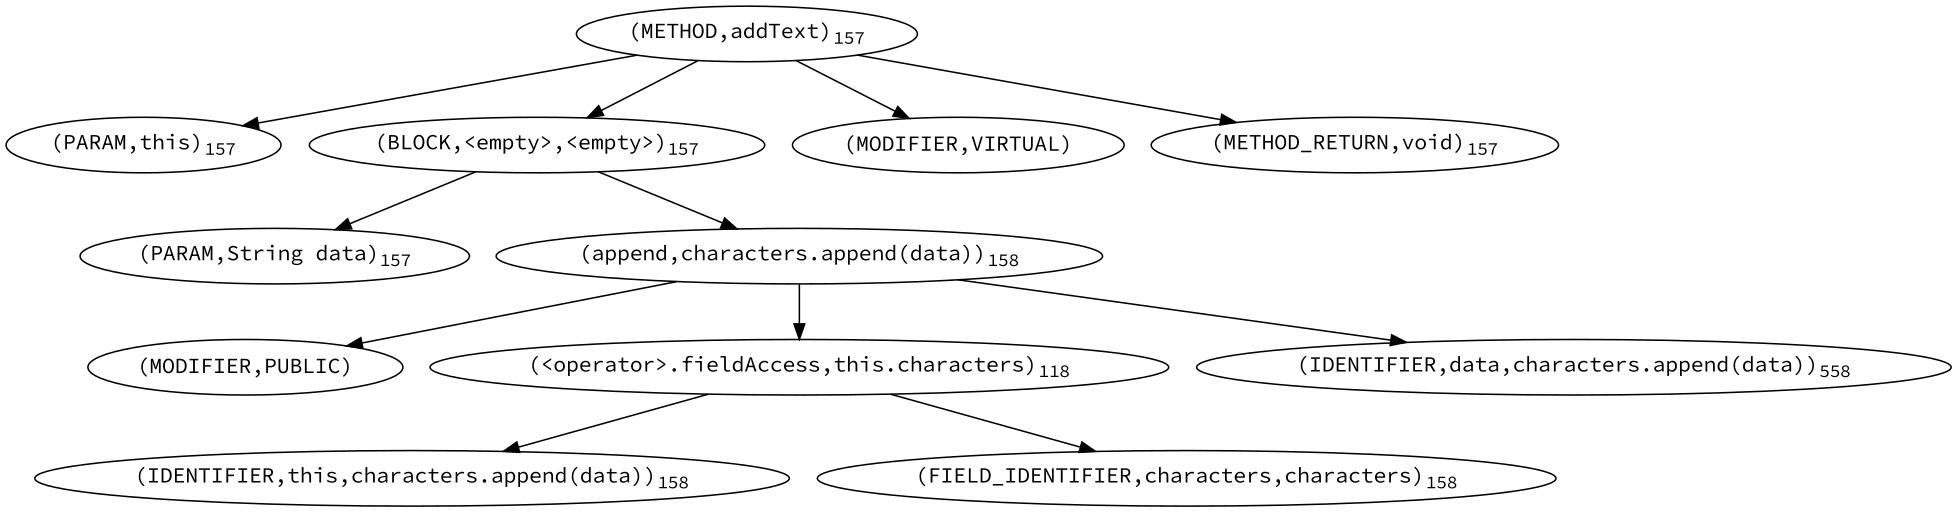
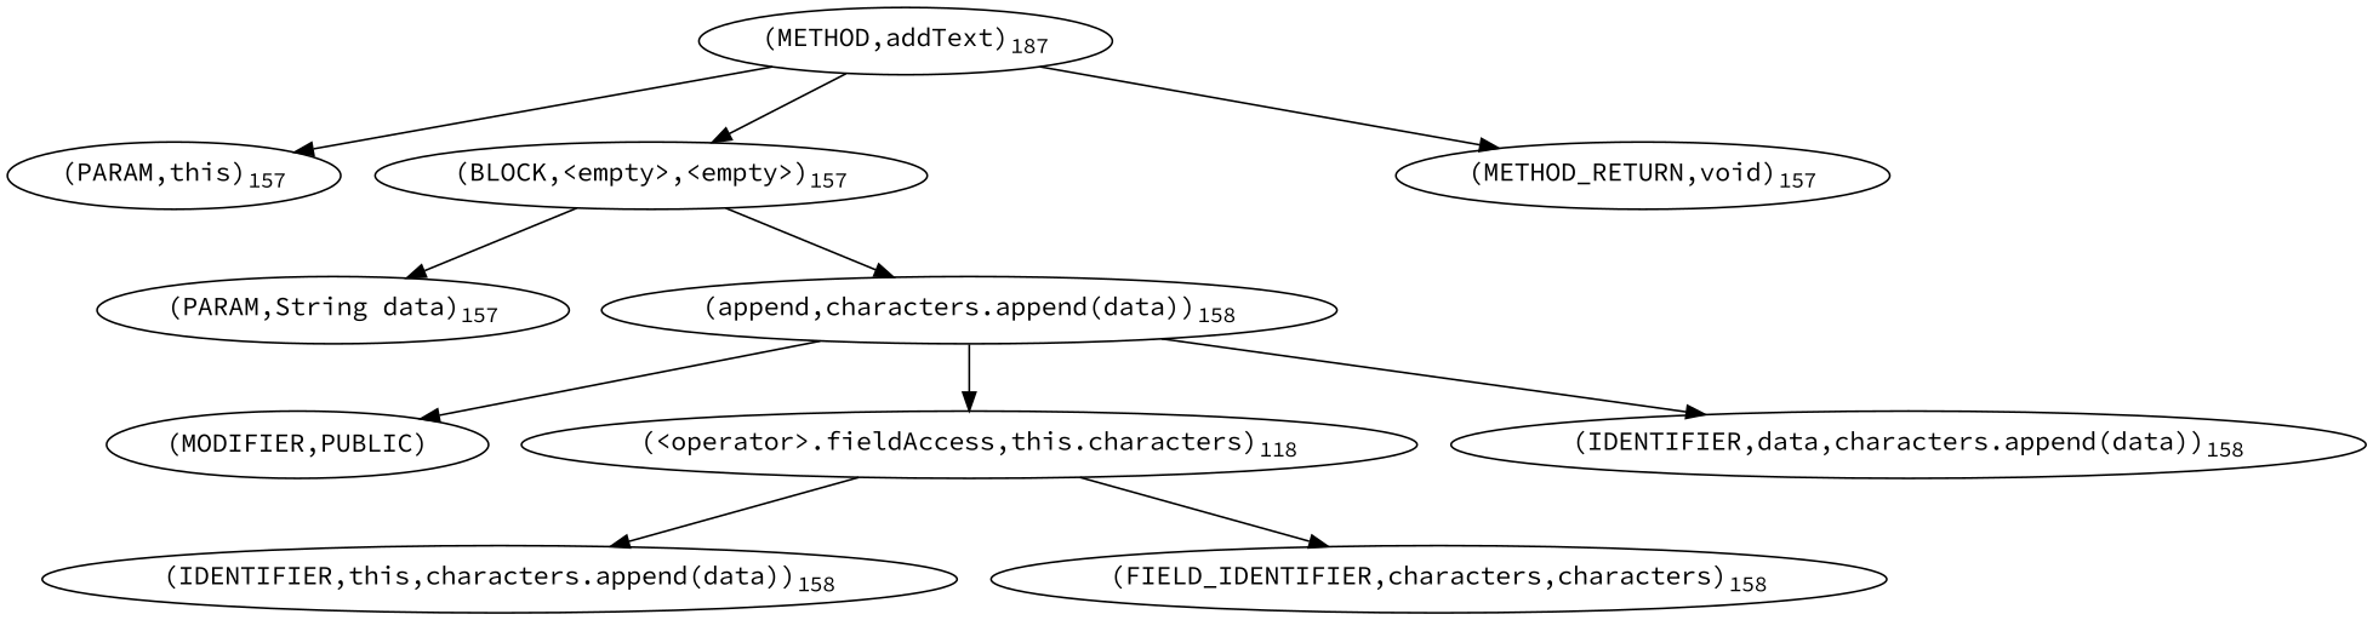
  digraph {
    fontname="Source Code Pro"
    node [fontname="Source Code Pro"]
    edge [fontname="Source Code Pro"]
-   n1 [label=<(METHOD,addText)<SUB>157</SUB>>]
+   n1 [label=<(METHOD,addText)<SUB>187</SUB>>]
    n2 [label=<(PARAM,this)<SUB>157</SUB>>]
    n3 [label=<(BLOCK,&lt;empty&gt;,&lt;empty&gt;)<SUB>157</SUB>>]
-   n4 [label=<(MODIFIER,VIRTUAL)>]
    n5 [label=<(METHOD_RETURN,void)<SUB>157</SUB>>]
    n6 [label=<(PARAM,String data)<SUB>157</SUB>>]
    n7 [label=<(append,characters.append(data))<SUB>158</SUB>>]
    n8 [label=<(MODIFIER,PUBLIC)>]
    n9 [label=<(&lt;operator&gt;.fieldAccess,this.characters)<SUB>118</SUB>>]
-   n10 [label=<(IDENTIFIER,data,characters.append(data))<SUB>558</SUB>>]
+   n10 [label=<(IDENTIFIER,data,characters.append(data))<SUB>158</SUB>>]
    n11 [label=<(IDENTIFIER,this,characters.append(data))<SUB>158</SUB>>]
    n12 [label=<(FIELD_IDENTIFIER,characters,characters)<SUB>158</SUB>>]
    n1 -> n2
    n1 -> n3
-   n1 -> n4
    n1 -> n5
    n3 -> n6
    n3 -> n7
    n7 -> n8
    n7 -> n9
    n7 -> n10
    n9 -> n11
    n9 -> n12
  }
